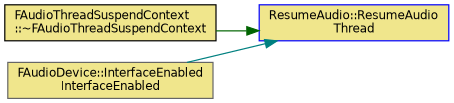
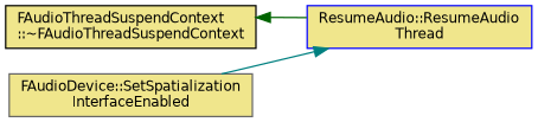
  digraph {
    rankdir=RL
    node [fillcolor=khaki fontname=Helvetica fontsize=10 shape=box style=filled]
    edge [dir=back fontname=Helvetica fontsize=10 labelfontname=Helvetica labelfontsize=10 style=solid]
    n1 [color=blue fontcolor=black height=0.2 label="ResumeAudio::ResumeAudio\lThread" width=0.4]
    n2 [color=black height=0.2 label="FAudioThreadSuspendContext\l::~FAudioThreadSuspendContext" width=0.4]
-   n3 [color=gray40 height=0.2 label="FAudioDevice::InterfaceEnabled\lInterfaceEnabled" width=0.4]
-   n1 -> n2 [color=darkgreen]
+   n3 [color=gray40 height=0.2 label="FAudioDevice::SetSpatialization\lInterfaceEnabled" width=0.4]
+   n2 -> n1 [color=darkgreen]
    n1 -> n3 [color=teal]
  }
